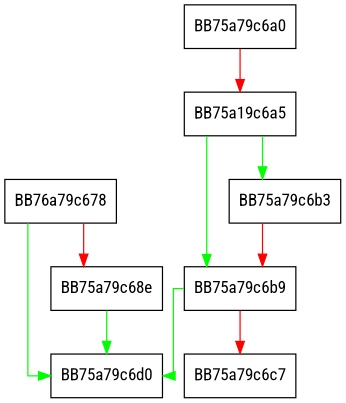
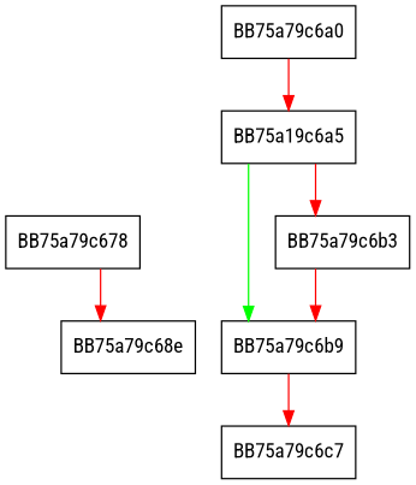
  digraph {
    fontname="Roboto Condensed"
    splines=ortho
    node [fontname="Roboto Condensed" shape=box]
    edge [color=red fontname="Roboto Condensed"]
-   BB75a79c678 [label=BB76a79c678]
-   BB75a79c6d0
+   BB75a79c678
    BB75a79c68e
    n4 [label=BB75a19c6a5]
    BB75a79c6b9
    BB75a79c6b3
    BB75a79c6a0
    BB75a79c6c7
-   BB75a79c678 -> BB75a79c6d0 [color=green]
    BB75a79c678 -> BB75a79c68e
-   BB75a79c68e -> BB75a79c6d0 [color=green]
    n4 -> BB75a79c6b9 [color=green]
-   n4 -> BB75a79c6b3 [color=green]
-   BB75a79c6b9 -> BB75a79c6d0 [color=green]
+   n4 -> BB75a79c6b3
    BB75a79c6b9 -> BB75a79c6c7
    BB75a79c6b3 -> BB75a79c6b9
    BB75a79c6a0 -> n4
  }
